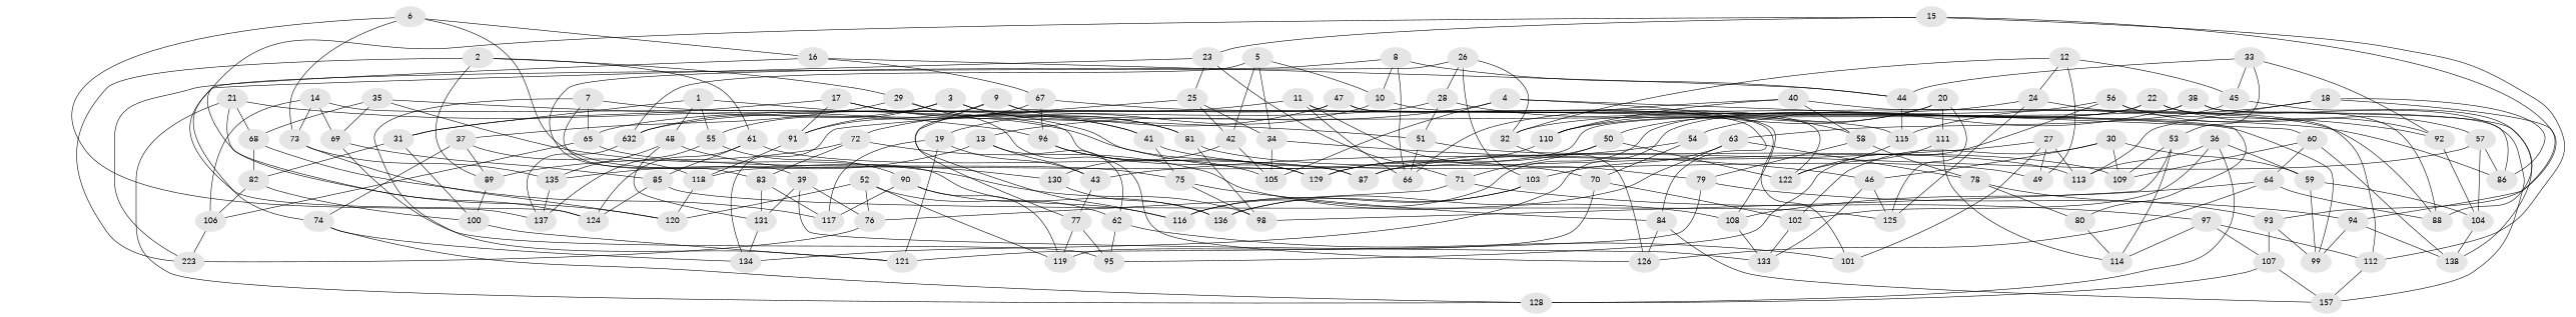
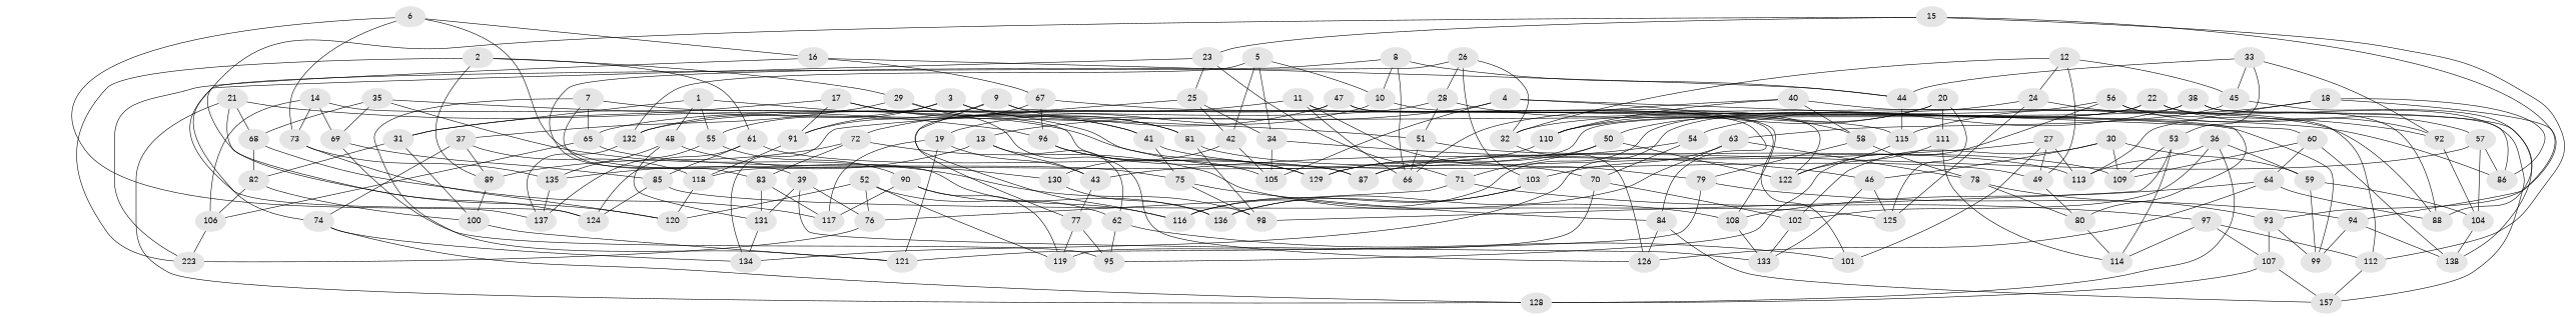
  graph {
    fontname=Lato
    node [color=gray90 fontname=Lato style=filled]
    edge [fontname=Lato]
    1
    31
    48
    55
    70
    82
    100
    135
    131
    130
    137
    90
    102
    119
    2
    29
    61
    89
    n19 [label=223]
    81
    37
    126
    87
    124
    85
    3
    41
    91
    99
-   132 [label=632]
+   132
    49
    75
    118
    4
    13
    60
    105
    108
    43
    62
    109
    138
    64
    133
    5
    10
    34
    42
    19
    88
    46
    6
    16
    73
    116
    44
    67
    120
    7
    39
    65
    115
    121
    76
    106
    122
    8
    66
    83
    117
    9
    80
    114
    98
    11
    79
    84
    94
    n79 [label=157]
    12
    24
    32
    45
    125
    92
    63
    77
    101
    95
    14
    69
    15
    23
    93
    112
    25
    71
    107
    86
    96
    17
    129
    18
    113
    20
    50
    110
    111
    21
    68
    128
    22
    57
    134
    104
    97
    26
    28
    74
    103
    51
    58
    136
    27
    78
    30
    59
    33
    53
    35
    36
    38
    54
    40
    47
    72
    52
    56
    1 -- 31
    1 -- 48
    1 -- 55
    1 -- 70
    31 -- 82
    31 -- 100
    48 -- 135
    48 -- 131
    48 -- 130
    55 -- 137
    55 -- 90
    70 -- 102
    70 -- 119
    82 -- 100
    82 -- 106
    100 -- 121
    135 -- 137
    131 -- 134
    130 -- 136
    90 -- 119
    90 -- 117
    90 -- 136
    102 -- 133
    2 -- 29
    2 -- 61
    2 -- 89
    2 -- n19
    29 -- 81
    29 -- 37
    29 -- 126
    61 -- 87
    61 -- 124
    61 -- 85
    89 -- 100
    81 -- 109
    81 -- 98
    37 -- 89
    37 -- 118
    37 -- 74
    85 -- 124
    85 -- 125
    3 -- 41
    3 -- 91
    3 -- 99
    3 -- 132
    41 -- 49
    41 -- 75
    91 -- 118
    132 -- 137
+   49 -- 80
    75 -- 98
    75 -- 84
    118 -- 120
    4 -- 13
    4 -- 60
    4 -- 105
    4 -- 108
    13 -- 135
    13 -- 43
    13 -- 62
    60 -- 109
    60 -- 138
    60 -- 64
    108 -- 133
    43 -- 77
    62 -- 101
    62 -- 95
    64 -- 126
    64 -- 108
    64 -- 88
    5 -- 132
    5 -- 10
    5 -- 34
    5 -- 42
    10 -- 19
    10 -- 88
    34 -- 105
    34 -- 46
    42 -- 130
    42 -- 105
    19 -- 43
    19 -- 121
    19 -- 117
    46 -- 133
    46 -- 125
    6 -- 137
    6 -- 16
    6 -- 73
    6 -- 116
    16 -- n19
    16 -- 44
    16 -- 67
    73 -- 135
    73 -- 120
    44 -- 115
    67 -- 91
    67 -- 86
    67 -- 96
    7 -- 39
    7 -- 65
    7 -- 115
    7 -- 121
    39 -- 131
    39 -- 133
    39 -- 76
    65 -- 75
    65 -- 106
    115 -- 122
    76 -- n19
    106 -- n19
    8 -- 10
    8 -- 44
    8 -- 66
    8 -- 83
    83 -- 131
    83 -- 117
    9 -- 55
    9 -- 81
    9 -- 116
    9 -- 80
    80 -- 114
    11 -- 65
    11 -- 66
    11 -- 79
    11 -- 84
    79 -- 121
    79 -- 94
    84 -- 126
    84 -- n79
    94 -- 99
    94 -- 138
    12 -- 49
    12 -- 24
    12 -- 32
    12 -- 45
    24 -- 32
    24 -- 125
    24 -- 92
    32 -- 126
    45 -- 88
    45 -- 63
    92 -- 104
    63 -- 103
    63 -- 136
    63 -- 78
    77 -- 119
    77 -- 95
    14 -- 87
    14 -- 73
    14 -- 106
    14 -- 69
    69 -- 85
    69 -- 95
    15 -- 120
    15 -- 23
    15 -- 93
    15 -- 112
    23 -- 124
    23 -- 25
    23 -- 71
    93 -- 99
    93 -- 107
    112 -- n79
    25 -- 34
    25 -- 42
    25 -- 134
    71 -- 76
    71 -- 97
    107 -- n79
    107 -- 128
    96 -- 105
    96 -- 129
    17 -- 31
    17 -- 41
    17 -- 91
    17 -- 129
    18 -- 115
    18 -- 94
    18 -- 86
    18 -- 113
    20 -- 125
    20 -- 50
    20 -- 110
    20 -- 111
    50 -- 122
    50 -- 71
    50 -- 129
    110 -- 129
    111 -- 122
    111 -- 114
    21 -- 124
    21 -- 96
    21 -- 68
    21 -- 128
    68 -- 82
    68 -- 117
    22 -- 116
    22 -- n79
    22 -- 57
    22 -- 134
    57 -- 87
    57 -- 86
    57 -- 104
    104 -- 138
    97 -- 114
    97 -- 112
    97 -- 107
    26 -- 32
    26 -- 28
    26 -- 74
    26 -- 103
    28 -- 132
    28 -- 51
    28 -- 58
    74 -- 128
    74 -- 134
    103 -- 116
    103 -- 136
    51 -- 66
    51 -- 113
    58 -- 79
    58 -- 78
    27 -- 49
    27 -- 43
    27 -- 101
    27 -- 113
    78 -- 80
    78 -- 93
    30 -- 102
    30 -- 109
    30 -- 46
    30 -- 59
    59 -- 99
    59 -- 104
    33 -- 44
    33 -- 45
    33 -- 92
    33 -- 53
    53 -- 109
    53 -- 114
    53 -- 98
    35 -- 98
    35 -- 69
    35 -- 68
    35 -- 51
    36 -- 102
    36 -- 113
    36 -- 128
    36 -- 59
    38 -- 118
    38 -- 138
    38 -- 86
    38 -- 54
    54 -- 70
    54 -- 87
    40 -- 66
    40 -- 112
    40 -- 110
    40 -- 58
    47 -- 122
    47 -- 77
    47 -- 101
    47 -- 72
    72 -- 89
    72 -- 108
    72 -- 83
    52 -- 119
    52 -- 62
    52 -- 120
    52 -- 76
    56 -- 88
    56 -- 92
    56 -- 95
    56 -- 110
  }
